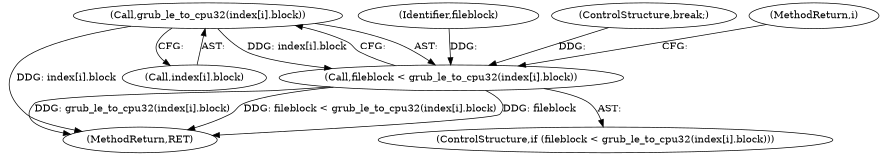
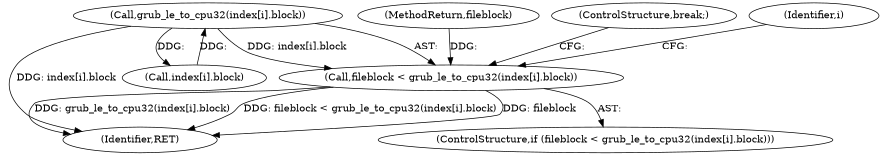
  digraph {
    n1 [label="(Call,grub_le_to_cpu32(index[i].block))"]
    n2 [label="(Call,fileblock < grub_le_to_cpu32(index[i].block))"]
    n3 [label="(Call,index[i].block)"]
-   n4 [label="(MethodReturn,RET)"]
+   n4 [label="(Identifier,RET)"]
    n5 [label="(ControlStructure,if (fileblock < grub_le_to_cpu32(index[i].block)))"]
-   n6 [label="(Identifier,fileblock)"]
+   n6 [label="(MethodReturn,fileblock)"]
    n7 [label="(ControlStructure,break;)"]
-   n8 [label="(MethodReturn,i)"]
+   n8 [label="(Identifier,i)"]
    n1 -> n2 [label="AST: "]
    n1 -> n2 [label="DDG: index[i].block"]
-   n1 -> n3 [label="CFG: "]
+   n1 -> n3 [label="DDG: "]
    n1 -> n4 [label="DDG: index[i].block"]
-   n2 -> n1 [label="CFG: "]
    n2 -> n4 [label="DDG: fileblock"]
    n2 -> n4 [label="DDG: grub_le_to_cpu32(index[i].block)"]
    n2 -> n4 [label="DDG: fileblock < grub_le_to_cpu32(index[i].block)"]
    n2 -> n5 [label="AST: "]
-   n3 -> n1 [label="AST: "]
+   n3 -> n1 [label="DDG: "]
    n6 -> n2 [label="DDG: "]
-   n7 -> n2 [label="DDG: "]
+   n7 -> n2 [label="CFG: "]
    n8 -> n2 [label="CFG: "]
  }
